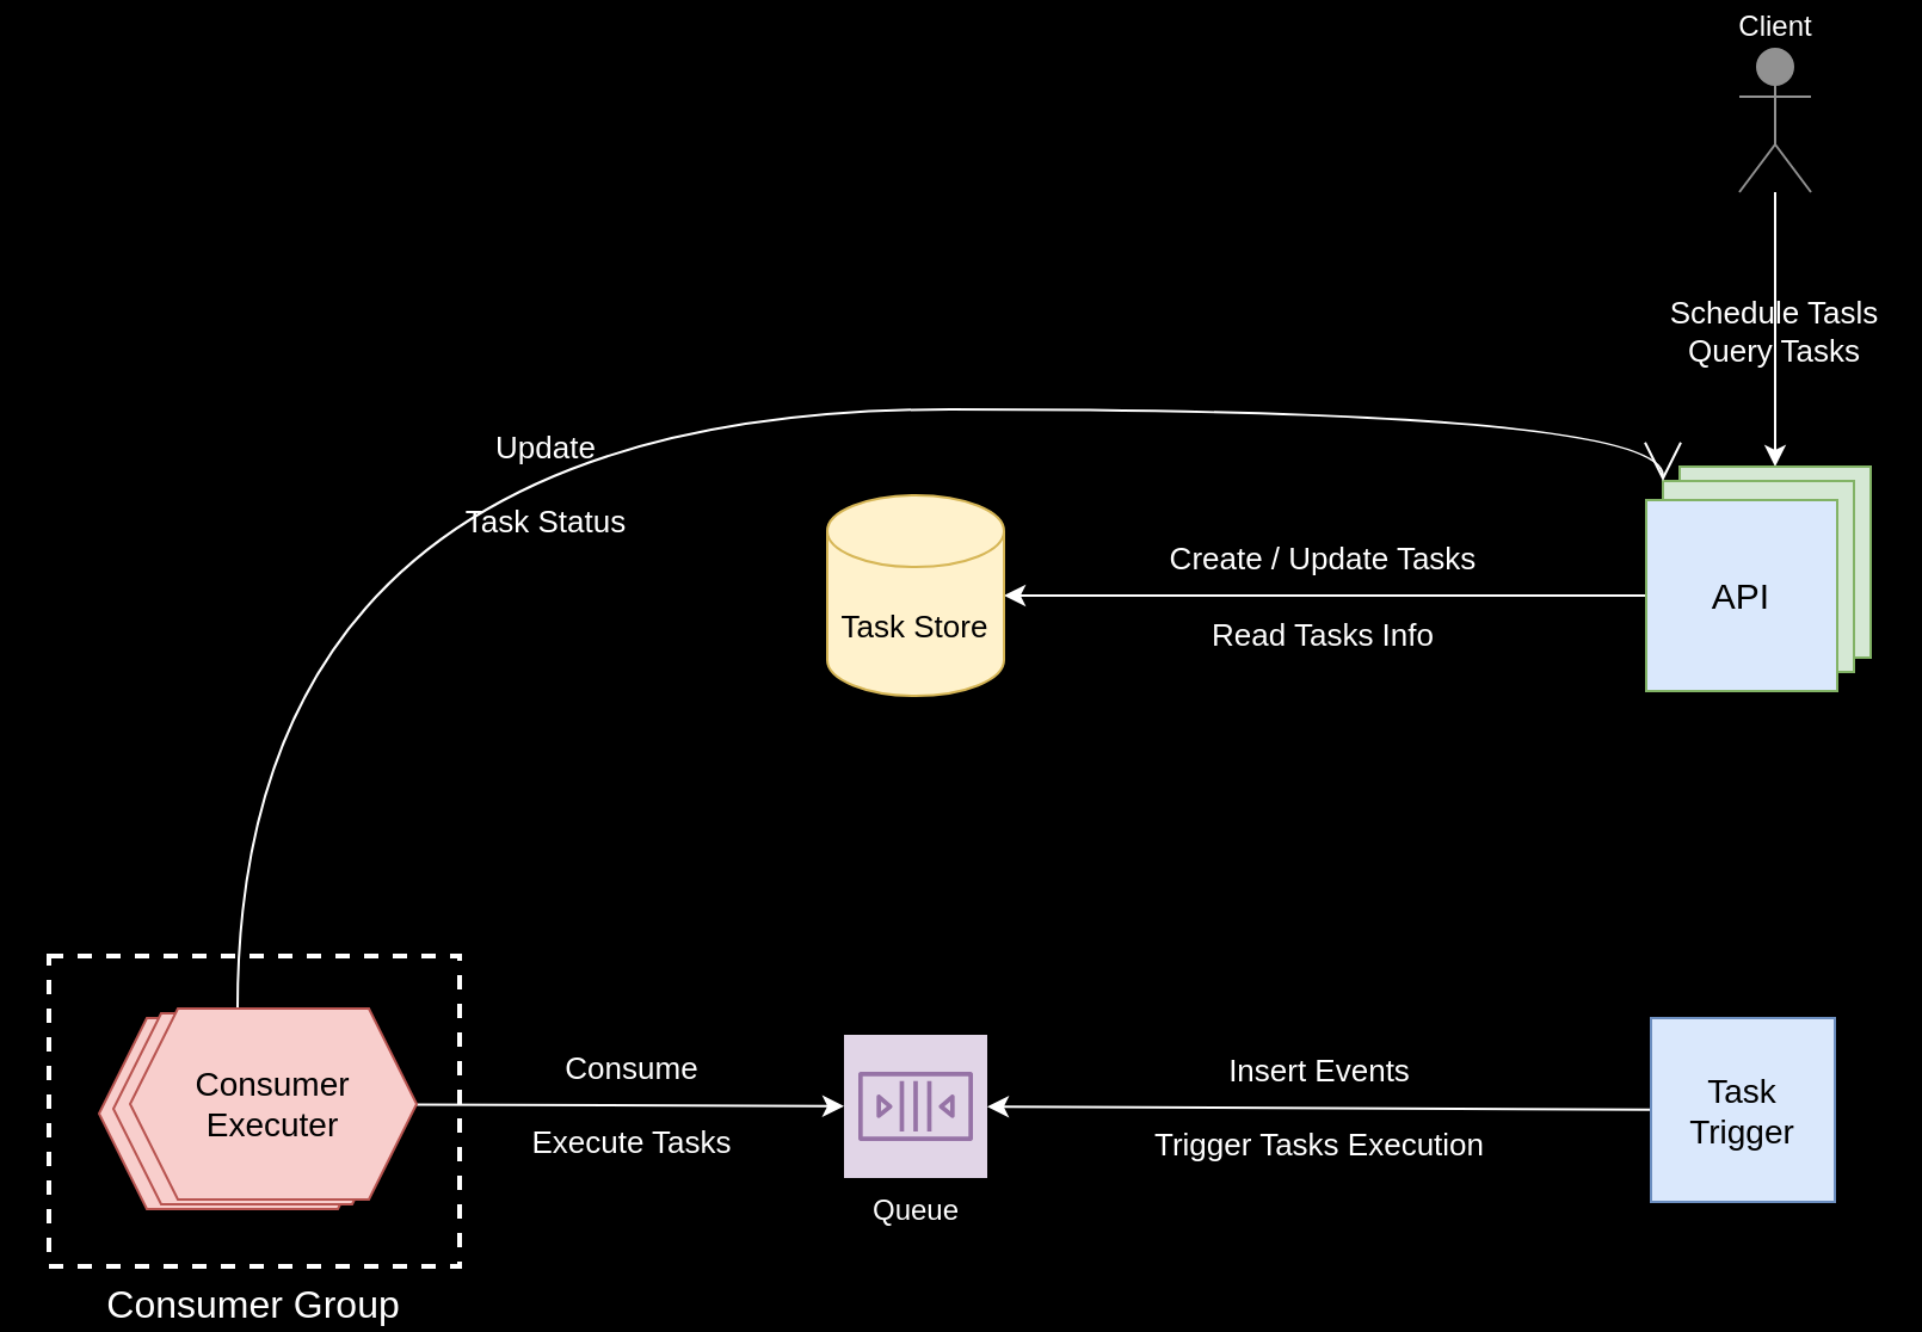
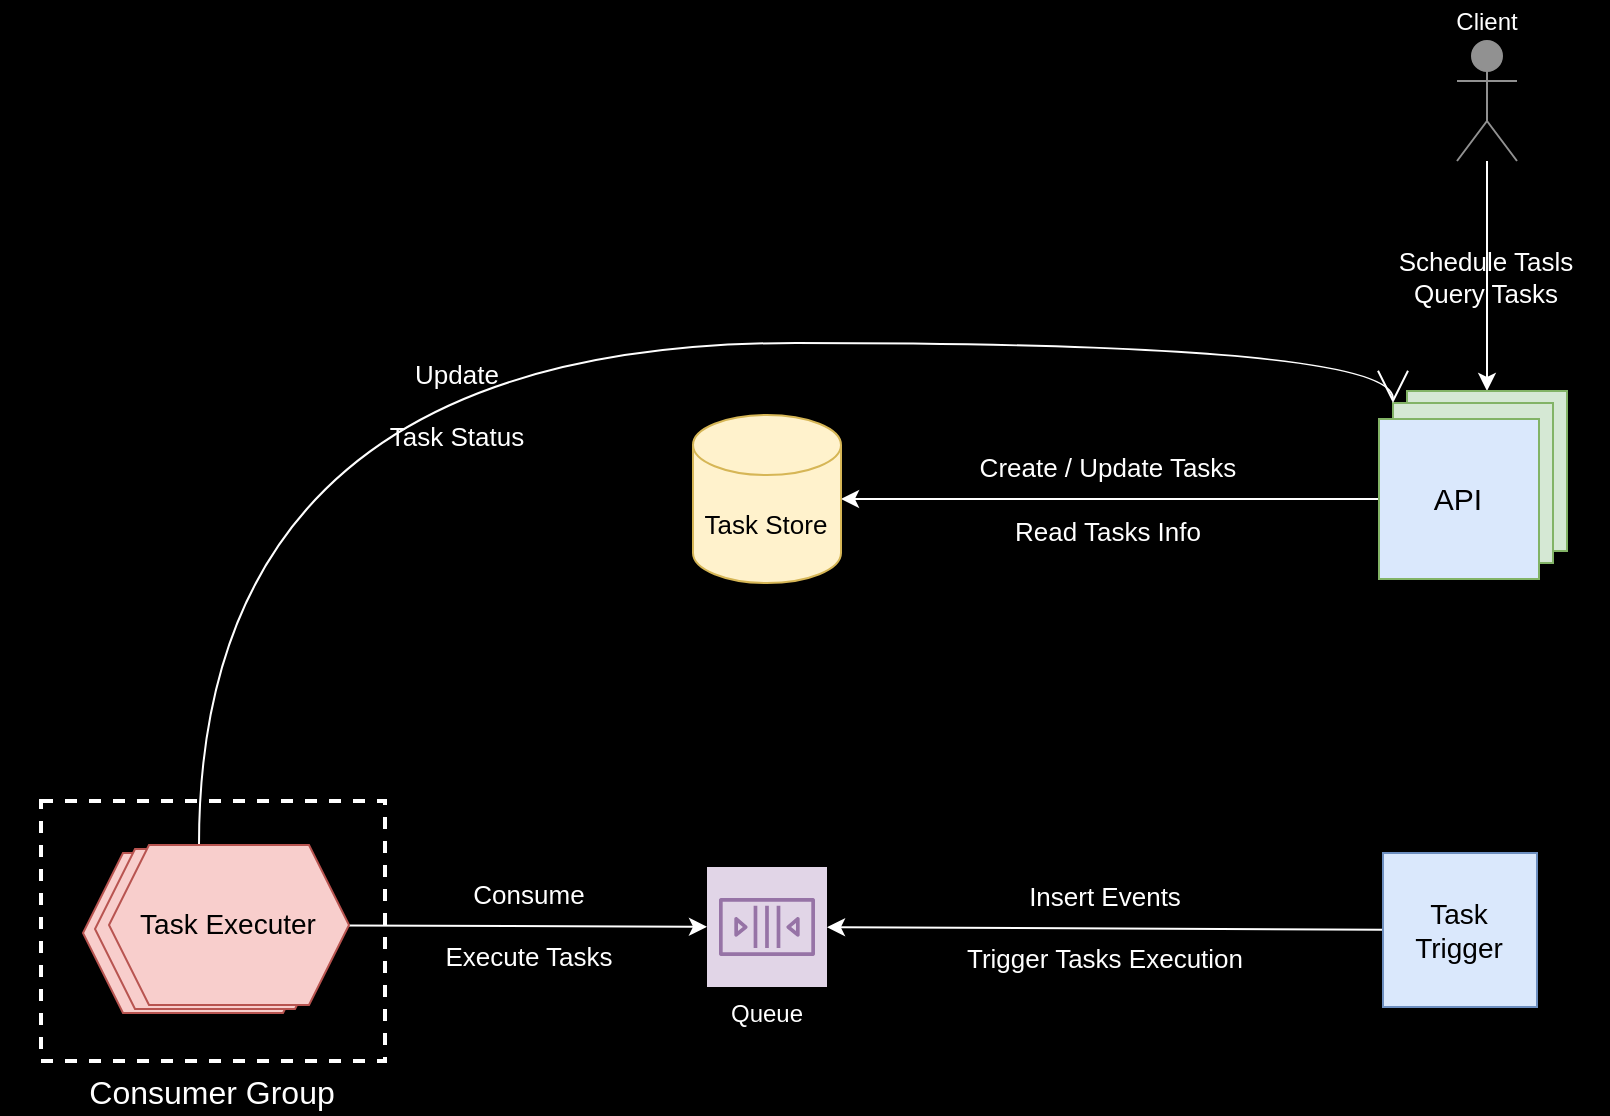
  <mxCell id="0" />
  <mxCell id="1" parent="0" />
  <mxCell id="2" value="Create / Update Tasks&#10;&#10;Read Tasks Info" style="rounded=0;orthogonalLoop=1;jettySize=auto;entryX=1;entryY=0.5;entryDx=0;entryDy=0;entryPerimeter=0;strokeColor=#FFFFFF;labelBackgroundColor=none;fontColor=#FFFFFF;fontSize=13;" parent="1" source="13" target="3" edge="1"><mxGeometry relative="1" as="geometry" /></mxCell>
  <mxCell id="3" value="Task Store" style="shape=cylinder3;whiteSpace=wrap;html=1;boundedLbl=1;backgroundOutline=1;size=15;fillColor=#fff2cc;strokeColor=#d6b656;fontSize=13;fontStyle=0" parent="1" vertex="1"><mxGeometry x="346" y="207" width="74" height="84" as="geometry" /></mxCell>
  <mxCell id="4" value="Consume &lt;br style=&quot;font-size: 13px;&quot;&gt;&lt;br style=&quot;font-size: 13px;&quot;&gt;Execute Tasks" style="edgeStyle=none;rounded=0;orthogonalLoop=1;jettySize=auto;html=1;strokeColor=#FFFFFF;fontColor=#FFFFFF;labelBackgroundColor=none;fontSize=13;" parent="1" source="21" target="5" edge="1"><mxGeometry relative="1" as="geometry" /></mxCell>
  <mxCell id="5" value="Queue" style="outlineConnect=0;strokeColor=#9673a6;fillColor=#e1d5e7;dashed=0;verticalLabelPosition=bottom;verticalAlign=top;align=center;html=1;fontSize=12;fontStyle=0;aspect=fixed;shape=mxgraph.aws4.resourceIcon;resIcon=mxgraph.aws4.queue;fontColor=#FFFFFF;" parent="1" vertex="1"><mxGeometry x="353" y="433" width="60" height="60" as="geometry" /></mxCell>
  <mxCell id="6" value="Insert Events&lt;br style=&quot;font-size: 13px;&quot;&gt;&lt;br style=&quot;font-size: 13px;&quot;&gt;Trigger Tasks Execution" style="edgeStyle=none;rounded=0;orthogonalLoop=1;jettySize=auto;html=1;strokeColor=#FFFFFF;labelBackgroundColor=none;fontColor=#FFFFFF;fontSize=13;" parent="1" source="7" target="5" edge="1"><mxGeometry relative="1" as="geometry" /></mxCell>
  <mxCell id="7" value="Task&lt;br style=&quot;font-size: 14px;&quot;&gt;Trigger" style="whiteSpace=wrap;html=1;aspect=fixed;fillColor=#dae8fc;strokeColor=#6c8ebf;fontSize=14;" parent="1" vertex="1"><mxGeometry x="691" y="426" width="77" height="77" as="geometry" /></mxCell>
  <mxCell id="8" value="Schedule Tasls&#10;Query Tasks" style="rounded=0;orthogonalLoop=1;jettySize=auto;entryX=0.5;entryY=0;entryDx=0;entryDy=0;labelBackgroundColor=none;fontColor=#FFFFFF;strokeColor=#FFFFFF;fontSize=13;" parent="1" source="9" target="11" edge="1"><mxGeometry relative="1" as="geometry" /></mxCell>
  <mxCell id="9" value="Client" style="shape=umlActor;verticalLabelPosition=top;verticalAlign=bottom;html=1;outlineConnect=0;strokeColor=#919191;fontColor=#FFFFFF;labelPosition=center;align=center;fillColor=#919191;" parent="1" vertex="1"><mxGeometry x="728" y="20" width="30" height="60" as="geometry" /></mxCell>
  <mxCell id="10" value="" style="group;fontSize=15;fontStyle=0" parent="1" vertex="1" connectable="0"><mxGeometry x="689" y="195" width="94" height="94" as="geometry" /></mxCell>
  <mxCell id="11" value="" style="whiteSpace=wrap;html=1;aspect=fixed;fillColor=#d5e8d4;strokeColor=#82b366;" parent="10" vertex="1"><mxGeometry x="14" width="80" height="80" as="geometry" /></mxCell>
  <mxCell id="12" value="" style="whiteSpace=wrap;html=1;aspect=fixed;fillColor=#d5e8d4;strokeColor=#82b366;" parent="10" vertex="1"><mxGeometry x="7" y="6" width="80" height="80" as="geometry" /></mxCell>
  <mxCell id="13" value="API" style="whiteSpace=wrap;html=1;aspect=fixed;fillColor=#dae8fc;strokeColor=#82b366;fontSize=15;fontStyle=0;" parent="10" vertex="1"><mxGeometry y="14" width="80" height="80" as="geometry" /></mxCell>
  <mxCell id="14" style="edgeStyle=orthogonalEdgeStyle;curved=1;rounded=0;orthogonalLoop=1;jettySize=auto;html=1;entryX=0;entryY=0;entryDx=0;entryDy=0;fontSize=12;endArrow=open;startSize=14;endSize=14;exitX=0.375;exitY=0;exitDx=0;exitDy=0;strokeColor=#FFFFFF;" edge="1" parent="1" source="21" target="12"><mxGeometry relative="1" as="geometry" /></mxCell>
  <mxCell id="15" value="Update&lt;br&gt;&lt;br&gt;Task Status" style="edgeLabel;html=1;align=center;verticalAlign=middle;resizable=0;points=[];fontSize=13;fontColor=#FFFFFF;labelBackgroundColor=none;" vertex="1" connectable="0" parent="14"><mxGeometry x="-0.139" y="-31" relative="1" as="geometry"><mxPoint x="1" as="offset" /></mxGeometry></mxCell>
  <mxCell id="16" value="" style="group" vertex="1" connectable="0" parent="1"><mxGeometry x="20" y="400" width="172" height="130" as="geometry" /></mxCell>
  <mxCell id="17" value="Consumer Group" style="rounded=0;whiteSpace=wrap;html=1;fontSize=16;fillColor=none;dashed=1;strokeWidth=2;labelPosition=center;verticalLabelPosition=bottom;align=center;verticalAlign=top;fontColor=#FFFFFF;strokeColor=#FFFFFF;" vertex="1" parent="16"><mxGeometry width="172" height="130" as="geometry" /></mxCell>
  <mxCell id="18" value="" style="group;fontSize=14;" parent="16" vertex="1" connectable="0"><mxGeometry x="21" y="22" width="133" height="84" as="geometry" /></mxCell>
  <mxCell id="19" value="" style="shape=hexagon;perimeter=hexagonPerimeter2;whiteSpace=wrap;html=1;fixedSize=1;fillColor=#f8cecc;strokeColor=#b85450;" parent="18" vertex="1"><mxGeometry y="4" width="120" height="80" as="geometry" /></mxCell>
  <mxCell id="20" value="" style="shape=hexagon;perimeter=hexagonPerimeter2;whiteSpace=wrap;html=1;fixedSize=1;fillColor=#f8cecc;strokeColor=#b85450;" parent="18" vertex="1"><mxGeometry x="6" y="2" width="120" height="80" as="geometry" /></mxCell>
- <mxCell id="21" value="&lt;font style=&quot;font-size: 14px;&quot;&gt;Consumer Executer&lt;/font&gt;" style="shape=hexagon;perimeter=hexagonPerimeter2;whiteSpace=wrap;html=1;fixedSize=1;fillColor=#f8cecc;strokeColor=#b85450;" parent="18" vertex="1"><mxGeometry x="13" width="120" height="80" as="geometry" /></mxCell>
+ <mxCell id="21" value="&lt;font style=&quot;font-size: 14px;&quot;&gt;Task Executer&lt;/font&gt;" style="shape=hexagon;perimeter=hexagonPerimeter2;whiteSpace=wrap;html=1;fixedSize=1;fillColor=#f8cecc;strokeColor=#b85450;" parent="18" vertex="1"><mxGeometry x="13" width="120" height="80" as="geometry" /></mxCell>
